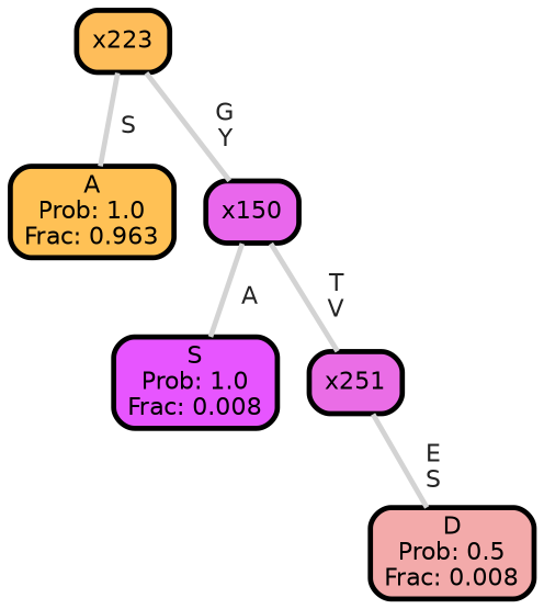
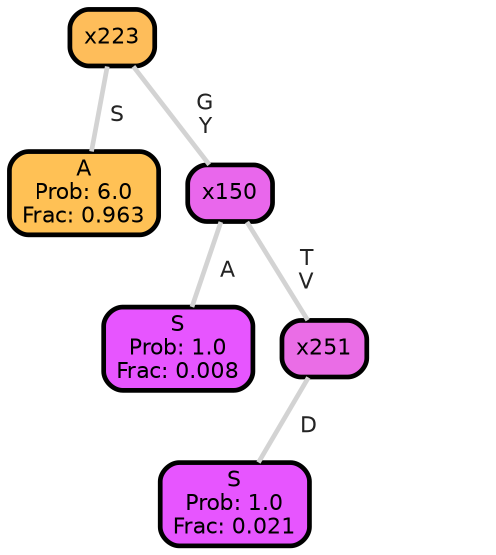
  graph {
    ranksep="0 equally"
    splines=straight
    node [color=black fillcolor="#e755ff" fontcolor=black fontname=helvetica penwidth=3 shape=box style="filled, rounded"]
    edge [color=lightgray fontcolor=grey14 fontname=helvetica fontweight=bold penwidth=3]
-   n1 [fillcolor="#ffc155" label="A\nProb: 1.0\nFrac: 0.963"]
+   n1 [fillcolor="#ffc155" label="A\nProb: 6.0\nFrac: 0.963"]
    n2 [fillcolor="#febd5a" label=x223]
    n3 [fillcolor="#e967ec" label=x150]
    n4 [label="S\nProb: 1.0\nFrac: 0.008"]
    n5 [fillcolor="#ea6de6" label=x251]
-   n7 [fillcolor="#f3aaaa" label="D\nProb: 0.5\nFrac: 0.008"]
+   n6 [label="S\nProb: 1.0\nFrac: 0.021"]
    subgraph sub_1 {
      rank=same
    }
    n2 -- n1 [label=" S"]
    n2 -- n3 [label=" G\n Y"]
    n3 -- n4 [label=" A"]
    n3 -- n5 [label=" T\n V"]
-   n5 -- n7 [label=" E\n S"]
+   n5 -- n6 [label=" D"]
  }
